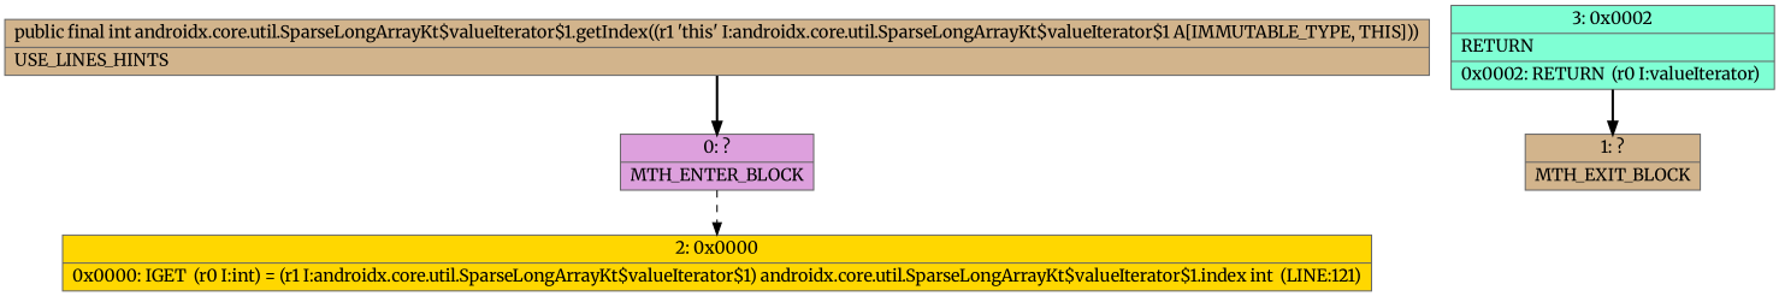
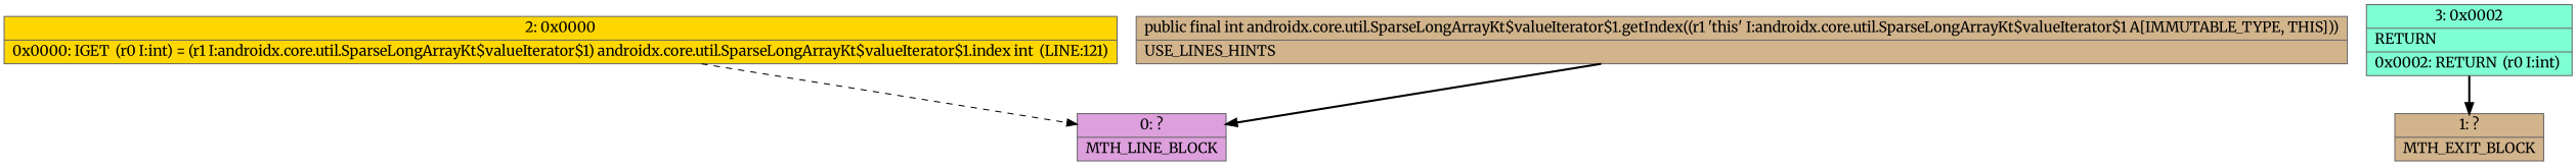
  digraph {
    fontname=Merriweather
    node [color=gray40 fillcolor=tan fontname=Merriweather shape=record style=filled]
    edge [fontname=Merriweather style=bold]
-   n1 [fillcolor=plum label="{0\:\ ?|MTH_ENTER_BLOCK\l}"]
+   n1 [fillcolor=plum label="{0\:\ ?|MTH_LINE_BLOCK\l}"]
    n2 [fillcolor=gold label="{2\:\ 0x0000|0x0000: IGET  (r0 I:int) = (r1 I:androidx.core.util.SparseLongArrayKt$valueIterator$1) androidx.core.util.SparseLongArrayKt$valueIterator$1.index int  (LINE:121)\l}"]
-   n3 [fillcolor=aquamarine label="{3\:\ 0x0002|RETURN\l|0x0002: RETURN  (r0 I:valueIterator) \l}"]
+   n3 [fillcolor=aquamarine label="{3\:\ 0x0002|RETURN\l|0x0002: RETURN  (r0 I:int) \l}"]
    n4 [label="{1\:\ ?|MTH_EXIT_BLOCK\l}"]
    n5 [label="{public final int androidx.core.util.SparseLongArrayKt$valueIterator$1.getIndex((r1 'this' I:androidx.core.util.SparseLongArrayKt$valueIterator$1 A[IMMUTABLE_TYPE, THIS]))  | USE_LINES_HINTS\l}"]
-   n1 -> n2 [style=dashed]
+   n2 -> n1 [style=dashed]
    n3 -> n4
    n5 -> n1
  }
